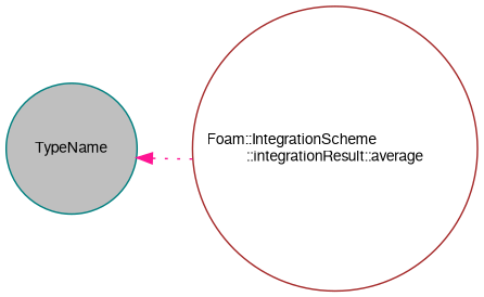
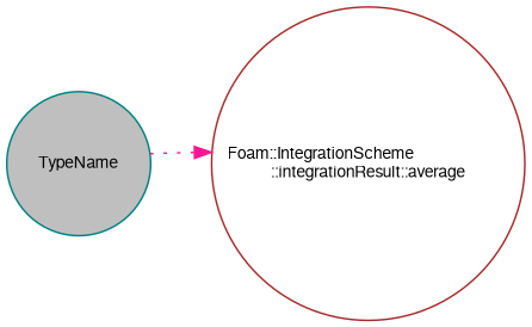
  digraph {
    rankdir=LR
    node [fontname=FreeSans fontsize=10 shape=circle]
    n1 [color=teal fillcolor=grey75 fontcolor=black height=0.2 label=TypeName style=filled width=0.4]
    n2 [color=brown height=0.2 label="Foam::IntegrationScheme\l::integrationResult::average" width=0.4]
-   n1 -> n2 [color=deeppink dir=back fontname=FreeSans fontsize=10 labelfontname=FreeSans labelfontsize=10 style=dotted]
+   n2 -> n1 [color=deeppink dir=back fontname=FreeSans fontsize=10 labelfontname=FreeSans labelfontsize=10 style=dotted]
  }
